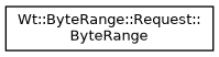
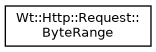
  digraph {
    rankdir=LR
-   n1 [color=black fillcolor=white fontname=Helvetica fontsize=10 height=0.2 label="Wt::ByteRange::Request::\lByteRange" shape=record style=filled width=0.4]
+   n1 [color=black fillcolor=white fontname=Helvetica fontsize=10 height=0.2 label="Wt::Http::Request::\lByteRange" shape=record style=filled width=0.4]
  }
